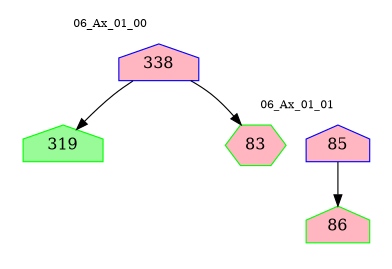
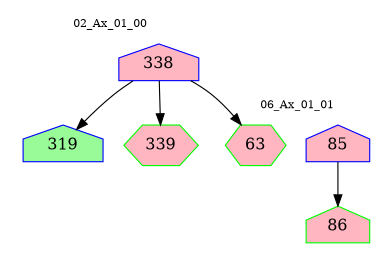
  digraph {
    node [color=green fillcolor=lightpink shape=house style=filled]
    edge [color=black]
    n1 [color=blue label=338]
-   n2 [fillcolor=palegreen label=319]
+   n2 [color=blue fillcolor=palegreen label=319]
+   n3 [label=339 shape=hexagon]
    n4 [color=blue label=85]
-   n5 [label=83 shape=hexagon]
+   n5 [label=63 shape=hexagon]
    n6 [label=86]
    subgraph cluster_1 {
      color=white
      fontsize=10
-     label="06_Ax_01_00"
+     label="02_Ax_01_00"
      n1
      n2
+     n3
    }
    subgraph cluster_2 {
      color=white
      fontsize=10
      label="06_Ax_01_01"
      n4
      n5
      n6
    }
    n1 -> n2
+   n1 -> n3
    n1 -> n5
    n4 -> n6
  }
